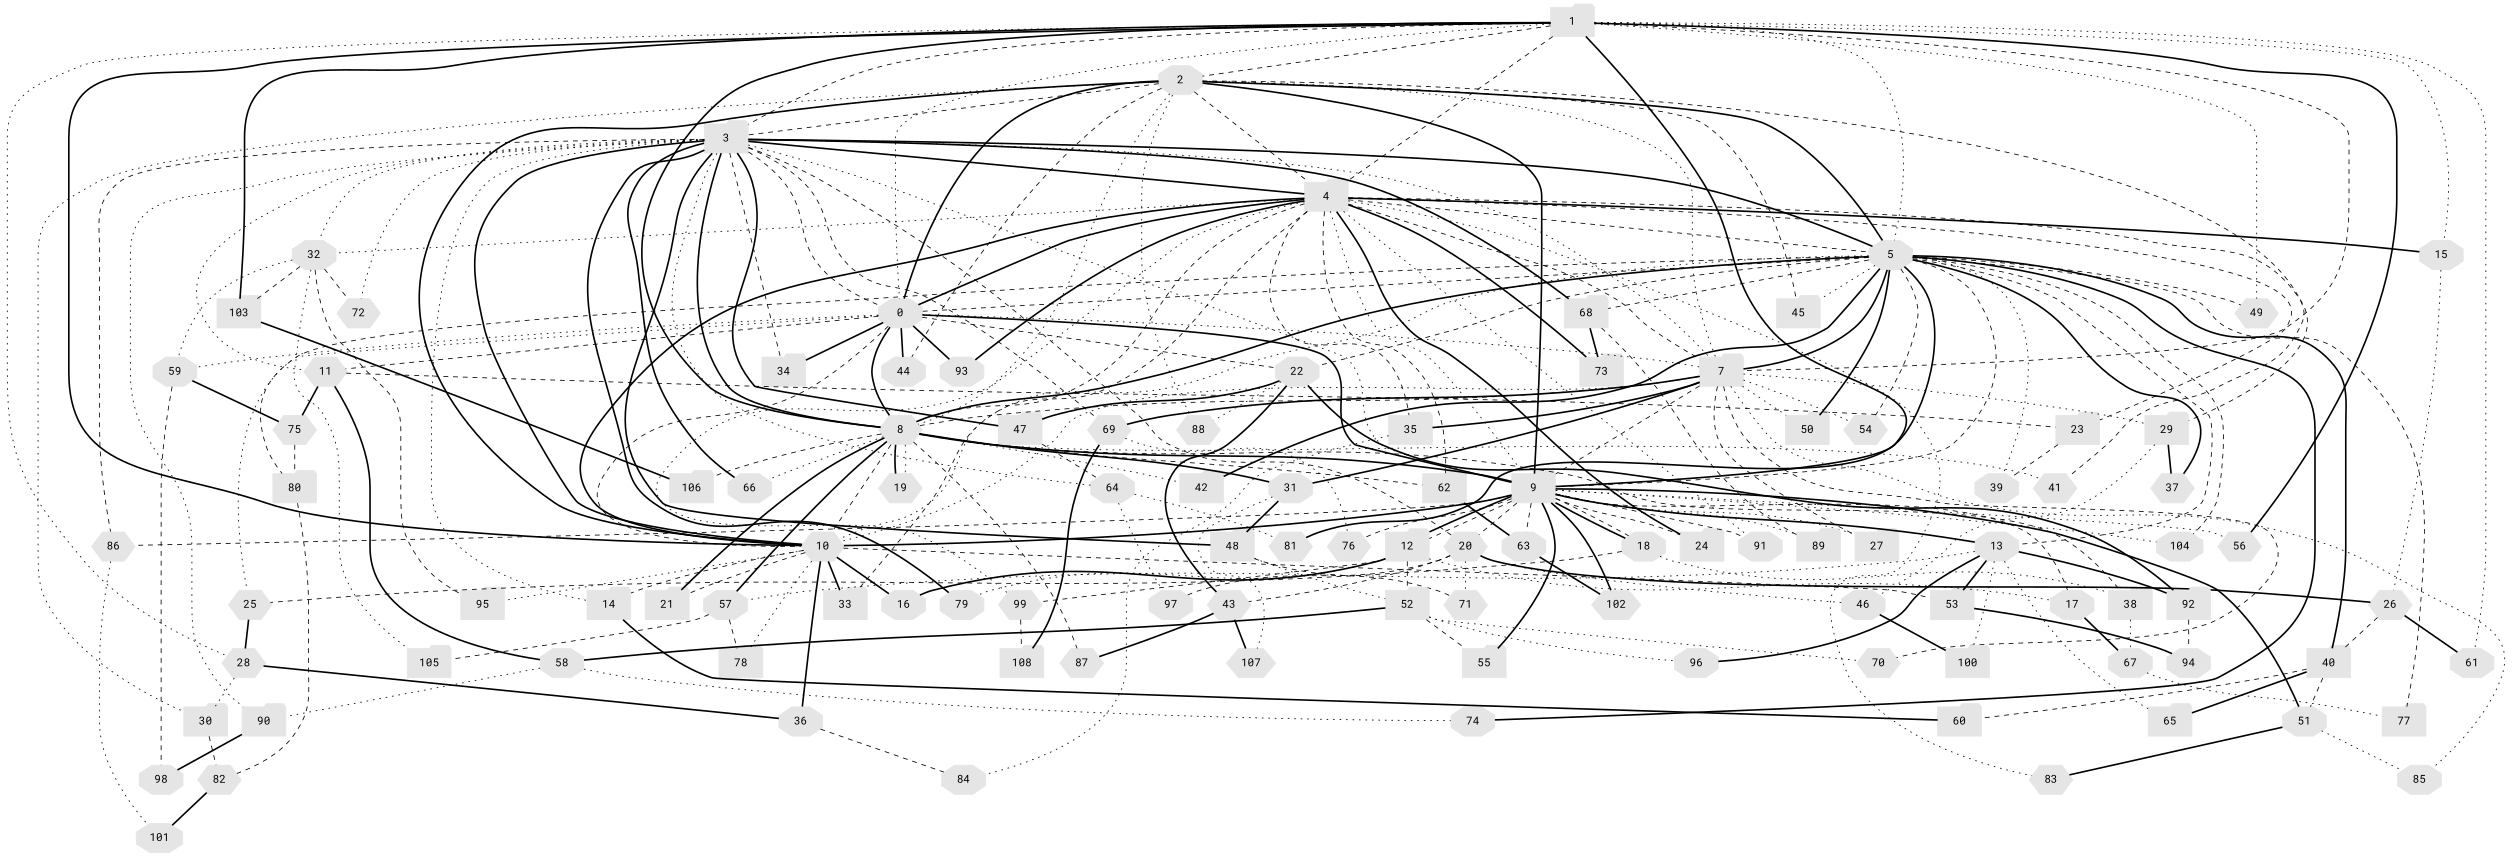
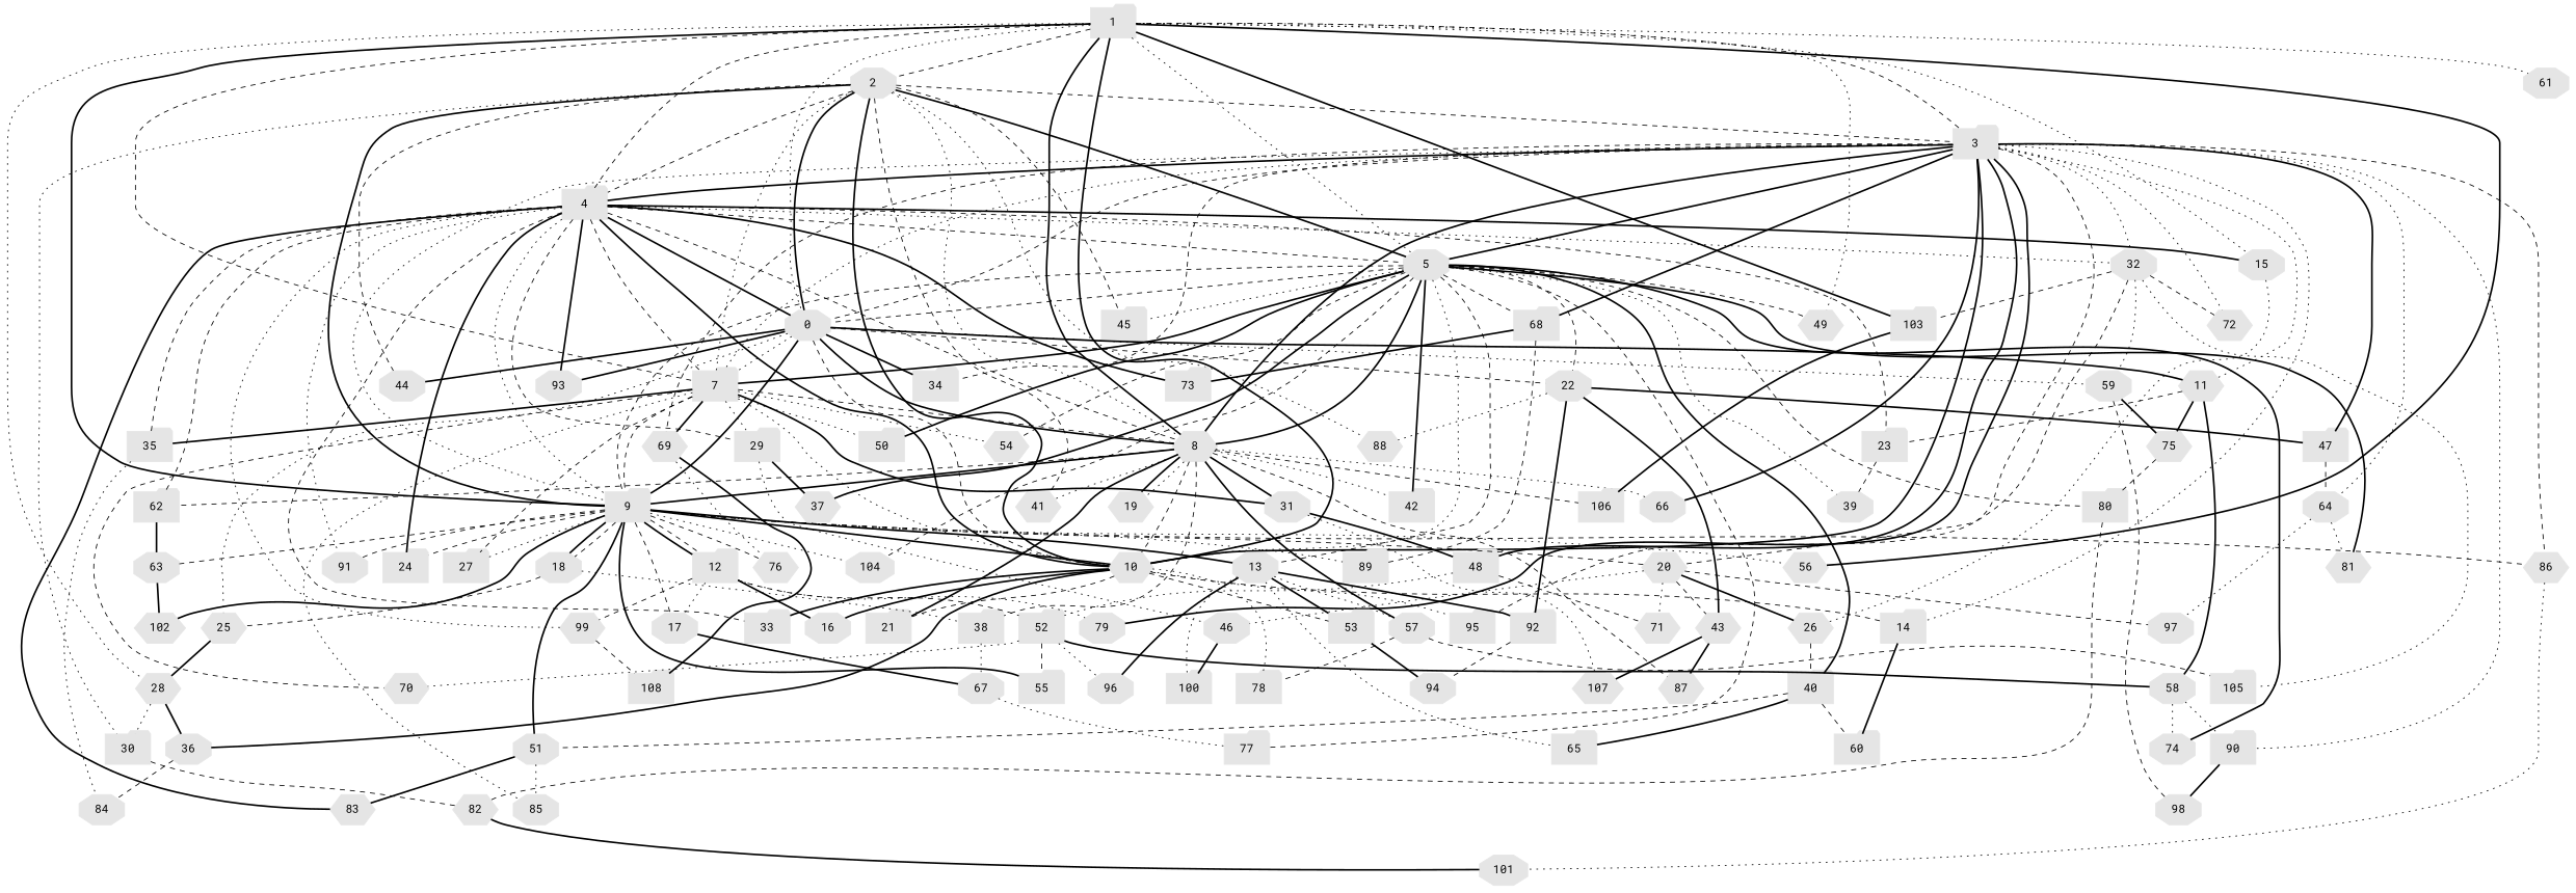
  graph {
    fontname="Roboto Mono"
    node [color=gray90 fontname="Roboto Mono" shape=folder style=filled]
    edge [fontname="Roboto Mono" style=bold]
    2 [shape=octagon]
    1
    3
    4
    5 [shape=octagon]
    n6 [label=0 shape=octagon]
    7
    8 [shape=hexagon]
    9
    10 [shape=hexagon]
    15 [shape=octagon]
    28 [shape=hexagon]
    49 [shape=hexagon]
    56 [shape=hexagon]
    61 [shape=octagon]
    103
    30
    41 [shape=hexagon]
    44 [shape=octagon]
    45
    88 [shape=hexagon]
    11 [shape=hexagon]
    14
    20 [shape=hexagon]
    32 [shape=octagon]
    34
    47
    48
    64 [shape=octagon]
    66 [shape=octagon]
    68
    69 [shape=hexagon]
    72 [shape=hexagon]
    79 [shape=octagon]
    86 [shape=hexagon]
    90
    23
    24
    29
    33
    35
    62
    73
    83 [shape=hexagon]
    91 [shape=octagon]
    93 [shape=octagon]
    99 [shape=hexagon]
    13 [shape=octagon]
    22 [shape=octagon]
    37 [shape=hexagon]
    39 [shape=octagon]
    40
    42
    50
    54 [shape=hexagon]
    74 [shape=octagon]
    77
    80
    81 [shape=hexagon]
    104 [shape=octagon]
    25 [shape=hexagon]
    59 [shape=octagon]
    27
    31 [shape=octagon]
    70 [shape=hexagon]
    85 [shape=octagon]
    19 [shape=hexagon]
    21
    38
    57 [shape=octagon]
    87 [shape=hexagon]
    106
    12
    17 [shape=octagon]
    18 [shape=octagon]
    51 [shape=octagon]
    55
    63 [shape=octagon]
    76 [shape=hexagon]
    89
    102 [shape=hexagon]
    16 [shape=octagon]
    36 [shape=octagon]
    53
    78
    95
    26 [shape=hexagon]
    82 [shape=hexagon]
    58 [shape=octagon]
    75 [shape=hexagon]
    60
    43 [shape=hexagon]
    46 [shape=octagon]
    71 [shape=hexagon]
    97 [shape=octagon]
    105
    52
    108
    101 [shape=octagon]
    98 [shape=octagon]
    84 [shape=octagon]
    65
    92
    96 [shape=octagon]
    100
    107 [shape=hexagon]
    67 [shape=octagon]
    94 [shape=octagon]
    2 -- 3 [style=dashed]
    2 -- 4 [style=dashed]
    2 -- 5
    2 -- n6
    2 -- 7 [style=dotted]
    2 -- 8 [style=dotted]
    2 -- 9
    2 -- 10
    2 -- 30 [style=dotted]
    2 -- 41 [style=dashed]
    2 -- 44 [style=dashed]
    2 -- 45 [style=dashed]
    2 -- 88 [style=dotted]
    1 -- 2 [style=dashed]
    1 -- 3 [style=dashed]
    1 -- 4 [style=dashed]
    1 -- 5 [style=dotted]
    1 -- n6 [style=dotted]
    1 -- 7 [style=dashed]
    1 -- 8
    1 -- 9
    1 -- 10
    1 -- 15 [style=dotted]
    1 -- 28 [style=dotted]
    1 -- 49 [style=dotted]
    1 -- 56
    1 -- 61 [style=dotted]
    1 -- 103
    3 -- 4
    3 -- 5
    3 -- n6 [style=dashed]
    3 -- 7 [style=dotted]
    3 -- 8
    3 -- 9 [style=dotted]
    3 -- 10
    3 -- 11 [style=dotted]
    3 -- 14 [style=dotted]
    3 -- 20 [style=dashed]
    3 -- 32 [style=dotted]
    3 -- 34 [style=dashed]
    3 -- 47
    3 -- 48
    3 -- 64 [style=dotted]
    3 -- 66
    3 -- 68
    3 -- 69 [style=dashed]
    3 -- 72 [style=dotted]
    3 -- 79
    3 -- 86 [style=dashed]
    3 -- 90 [style=dotted]
    4 -- 5 [style=dashed]
    4 -- n6
    4 -- 7 [style=dashed]
    4 -- 8 [style=dashed]
    4 -- 9 [style=dotted]
    4 -- 10
    4 -- 15
    4 -- 32 [style=dotted]
    4 -- 23 [style=dashed]
    4 -- 24
    4 -- 29 [style=dashed]
    4 -- 33 [style=dashed]
    4 -- 35 [style=dashed]
    4 -- 62 [style=dashed]
    4 -- 73
-   4 -- 83 [style=dotted]
+   4 -- 83
    4 -- 91 [style=dotted]
    4 -- 93
    4 -- 99 [style=dotted]
    5 -- n6 [style=dashed]
    5 -- 7
    5 -- 8
    5 -- 9 [style=dashed]
    5 -- 10 [style=dotted]
    5 -- 49 [style=dashed]
    5 -- 45 [style=dotted]
    5 -- 68 [style=dashed]
    5 -- 13 [style=dashed]
    5 -- 22 [style=dashed]
    5 -- 37
    5 -- 39 [style=dotted]
    5 -- 40
    5 -- 42
    5 -- 50
    5 -- 54 [style=dashed]
    5 -- 74
    5 -- 77 [style=dashed]
    5 -- 80 [style=dashed]
    5 -- 81
    5 -- 104 [style=dashed]
    n6 -- 7 [style=dotted]
    n6 -- 8
    n6 -- 9
    n6 -- 10 [style=dashed]
    n6 -- 44
-   n6 -- 11 [style=dashed]
+   n6 -- 11
    n6 -- 34
    n6 -- 93
    n6 -- 22 [style=dashed]
    n6 -- 25 [style=dotted]
    n6 -- 59 [style=dotted]
    7 -- 8 [style=dashed]
    7 -- 9 [style=dashed]
    7 -- 10 [style=dotted]
    7 -- 69
    7 -- 29 [style=dotted]
    7 -- 35
    7 -- 50 [style=dotted]
    7 -- 54 [style=dotted]
    7 -- 27 [style=dashed]
    7 -- 31
    7 -- 70 [style=dashed]
    7 -- 85 [style=dotted]
    8 -- 9
    8 -- 10 [style=dashed]
    8 -- 41 [style=dotted]
    8 -- 66 [style=dotted]
    8 -- 62 [style=dashed]
    8 -- 42 [style=dotted]
    8 -- 31
    8 -- 19
    8 -- 19 [style=dotted]
    8 -- 21
    8 -- 38 [style=dashed]
    8 -- 57
    8 -- 87 [style=dashed]
    8 -- 106 [style=dashed]
    9 -- 10
    9 -- 56 [style=dotted]
    9 -- 20 [style=dashed]
    9 -- 86 [style=dashed]
    9 -- 24 [style=dashed]
    9 -- 91 [style=dashed]
    9 -- 13
    9 -- 104 [style=dotted]
    9 -- 27 [style=dotted]
    9 -- 12
    9 -- 12 [style=dashed]
    9 -- 17 [style=dashed]
    9 -- 18
    9 -- 18 [style=dashed]
    9 -- 51
    9 -- 55
    9 -- 63 [style=dashed]
    9 -- 76 [style=dashed]
    9 -- 89 [style=dotted]
    9 -- 102
    10 -- 14 [style=dashed]
    10 -- 33
    10 -- 21 [style=dashed]
    10 -- 16
    10 -- 36
    10 -- 53 [style=dashed]
    10 -- 78 [style=dotted]
    10 -- 95 [style=dotted]
    15 -- 26 [style=dotted]
    28 -- 30 [style=dotted]
    28 -- 36
    103 -- 106
    30 -- 82 [style=dashed]
    11 -- 23 [style=dashed]
    11 -- 58
    11 -- 75
    14 -- 60
    20 -- 26
    20 -- 43 [style=dashed]
    20 -- 46 [style=dotted]
    20 -- 71 [style=dotted]
    20 -- 97 [style=dashed]
    32 -- 103 [style=dashed]
    32 -- 72 [style=dashed]
    32 -- 59 [style=dotted]
    32 -- 95 [style=dashed]
    32 -- 105 [style=dotted]
    47 -- 64 [style=dashed]
    48 -- 71 [style=dashed]
    48 -- 52 [style=dotted]
    64 -- 81 [style=dotted]
    64 -- 97 [style=dotted]
    68 -- 73
    68 -- 89 [style=dashed]
    69 -- 76 [style=dotted]
    69 -- 108
    86 -- 101 [style=dotted]
    90 -- 98
    23 -- 39 [style=dashed]
    29 -- 37
    29 -- 46 [style=dotted]
    35 -- 84 [style=dotted]
    62 -- 63
    99 -- 108 [style=dashed]
    13 -- 57 [style=dotted]
    13 -- 53
    13 -- 65 [style=dotted]
    13 -- 92
    13 -- 96
    13 -- 100 [style=dotted]
    22 -- 88 [style=dotted]
    22 -- 47
    22 -- 43
    22 -- 92
    40 -- 51 [style=dashed]
    40 -- 60 [style=dashed]
    40 -- 65
    80 -- 82 [style=dashed]
    25 -- 28
    59 -- 75
    59 -- 98 [style=dashed]
    31 -- 48
    31 -- 107 [style=dotted]
    38 -- 67 [style=dotted]
    57 -- 78 [style=dashed]
    57 -- 105 [style=dashed]
    12 -- 79 [style=dotted]
    12 -- 99 [style=dashed]
    12 -- 17 [style=dotted]
    12 -- 16
    12 -- 52 [style=dashed]
    17 -- 67
    18 -- 25 [style=dashed]
    18 -- 38 [style=dotted]
    51 -- 83
    51 -- 85 [style=dotted]
    63 -- 102
    36 -- 84 [style=dashed]
    53 -- 94
-   26 -- 61
    26 -- 40 [style=dashed]
    82 -- 101
    58 -- 90 [style=dotted]
    58 -- 74 [style=dotted]
    75 -- 80 [style=dashed]
    43 -- 87
    43 -- 107
    46 -- 100
    52 -- 70 [style=dotted]
    52 -- 55 [style=dashed]
    52 -- 58
    52 -- 96 [style=dotted]
    92 -- 94 [style=dashed]
    67 -- 77 [style=dotted]
  }
